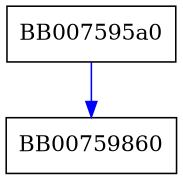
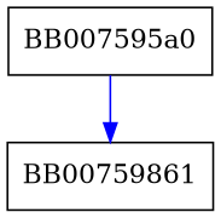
  digraph {
    splines=ortho
    node [shape=box]
    BB007595a0
-   BB00759860
+   BB00759860 [label=BB00759861]
    BB007595a0 -> BB00759860 [color=blue]
  }
